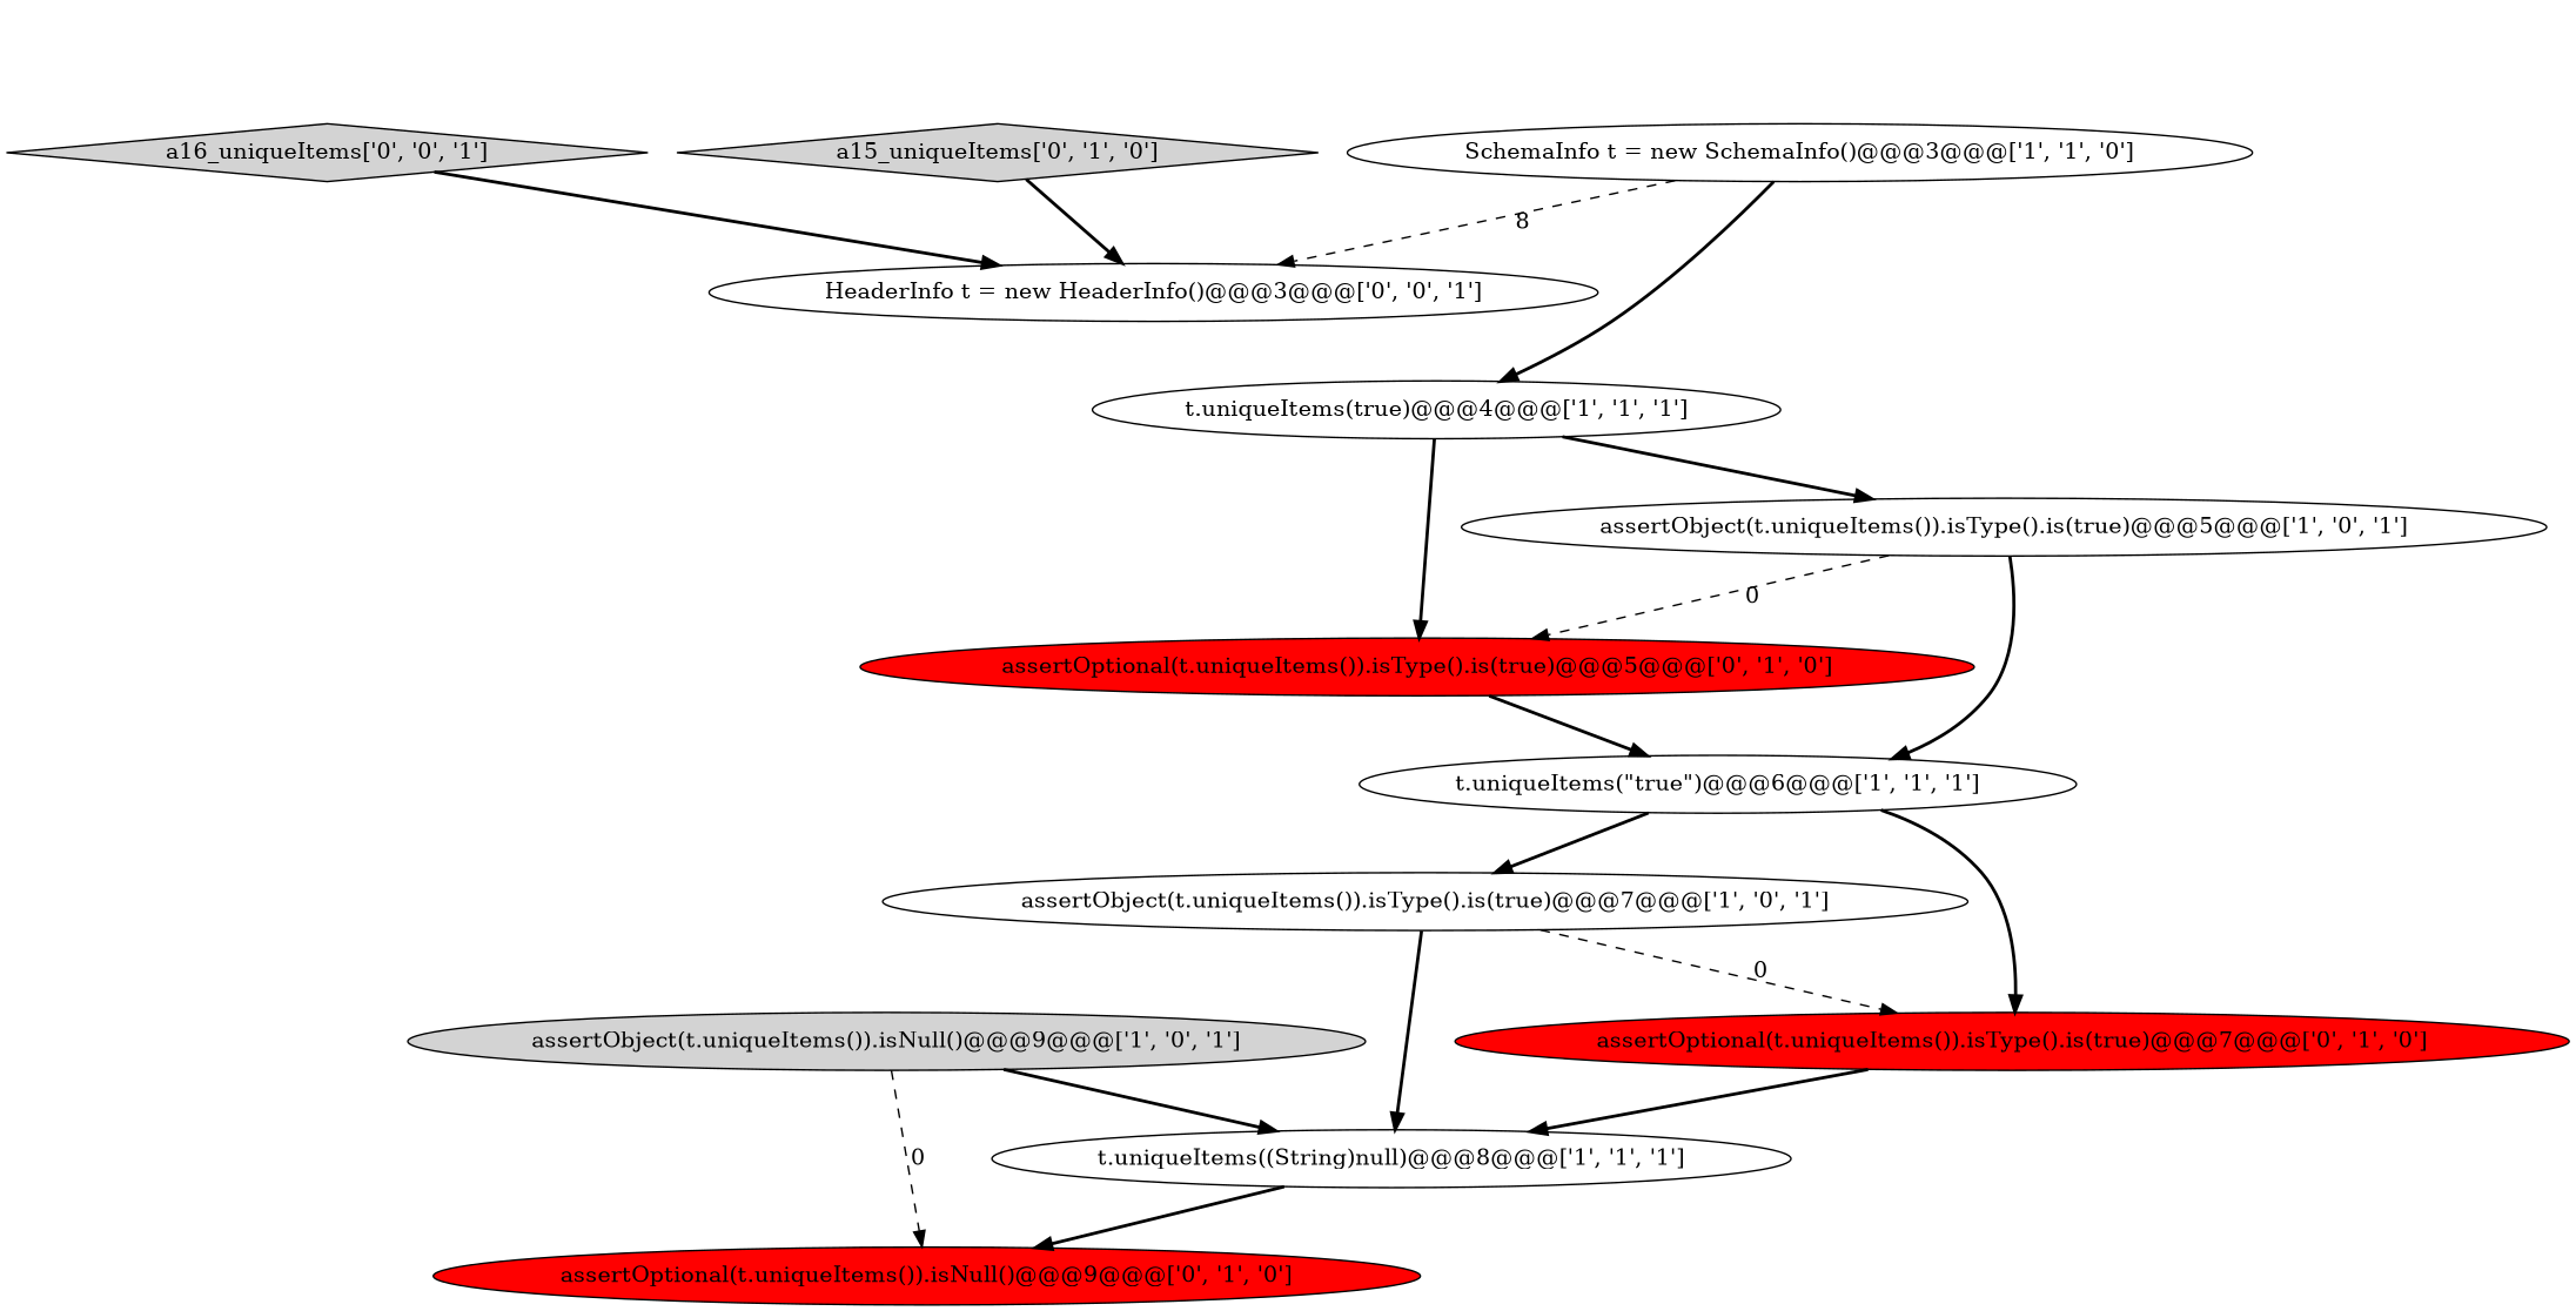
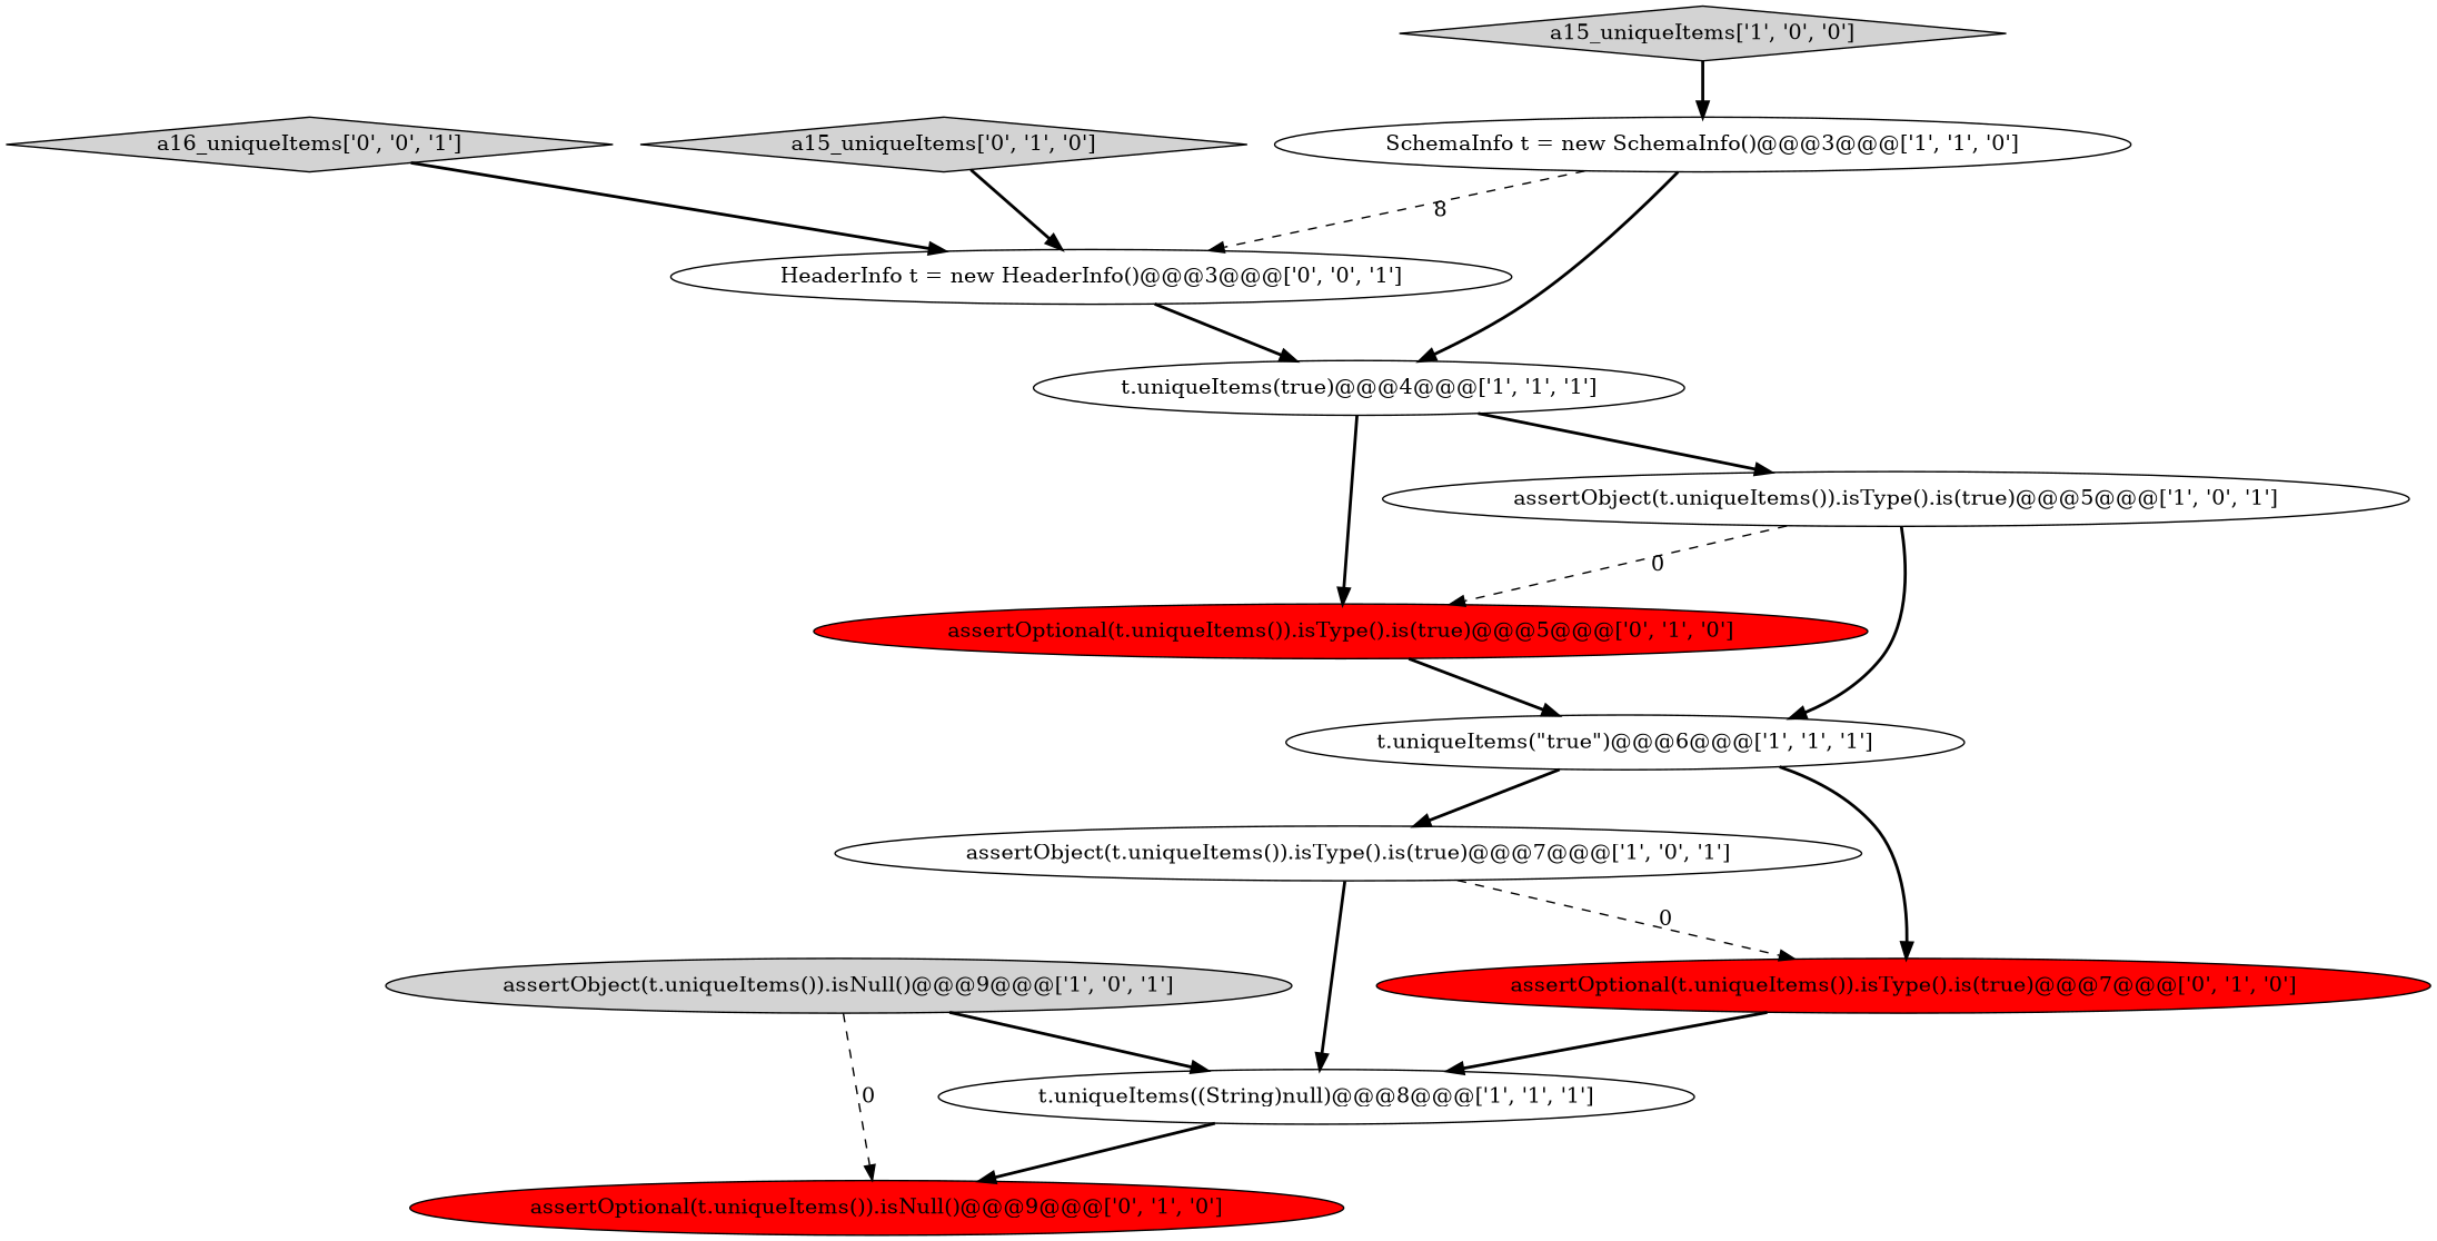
  digraph {
    node [fillcolor=white shape=ellipse style=filled]
    edge [style=bold]
    n1 [label="t.uniqueItems(\"true\")@@@6@@@['1', '1', '1']"]
    n2 [label="assertObject(t.uniqueItems()).isType().is(true)@@@7@@@['1', '0', '1']"]
    n3 [fillcolor=red label="assertOptional(t.uniqueItems()).isType().is(true)@@@7@@@['0', '1', '0']"]
    n4 [label="t.uniqueItems((String)null)@@@8@@@['1', '1', '1']"]
    n5 [fillcolor=red label="assertOptional(t.uniqueItems()).isNull()@@@9@@@['0', '1', '0']"]
    n6 [label="t.uniqueItems(true)@@@4@@@['1', '1', '1']"]
    n7 [fillcolor=red label="assertOptional(t.uniqueItems()).isType().is(true)@@@5@@@['0', '1', '0']"]
    n8 [label="assertObject(t.uniqueItems()).isType().is(true)@@@5@@@['1', '0', '1']"]
    n9 [fillcolor=lightgray label="a16_uniqueItems['0', '0', '1']" shape=diamond]
    n10 [label="HeaderInfo t = new HeaderInfo()@@@3@@@['0', '0', '1']"]
    n11 [fillcolor=lightgray label="assertObject(t.uniqueItems()).isNull()@@@9@@@['1', '0', '1']"]
    n12 [fillcolor=lightgray label="a15_uniqueItems['0', '1', '0']" shape=diamond]
    n13 [label="SchemaInfo t = new SchemaInfo()@@@3@@@['1', '1', '0']"]
+   n14 [fillcolor=lightgray label="a15_uniqueItems['1', '0', '0']" shape=diamond]
    n1 -> n2
    n1 -> n3
    n2 -> n3 [label=0 style=dashed]
    n2 -> n4
    n3 -> n4
    n4 -> n5
    n6 -> n7
    n6 -> n8
    n7 -> n1
    n8 -> n1
    n8 -> n7 [label=0 style=dashed]
    n9 -> n10
+   n10 -> n6
    n11 -> n4
    n11 -> n5 [label=0 style=dashed]
    n12 -> n10
    n13 -> n6
    n13 -> n10 [label=8 style=dashed]
+   n14 -> n13
  }
